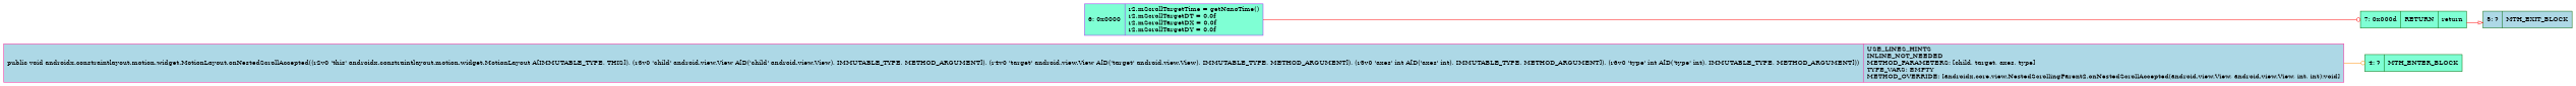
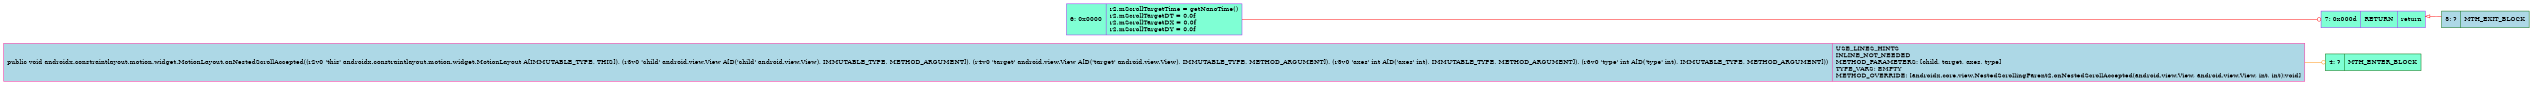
  digraph {
    rankdir=LR
    node [color=darkgreen fillcolor=aquamarine shape=record style=filled]
    edge [arrowhead=odot color=red]
    n1 [label="{4\:\ ?|MTH_ENTER_BLOCK\l}"]
    n2 [color=purple label="{6\:\ 0x0000|r2.mScrollTargetTime = getNanoTime()\lr2.mScrollTargetDT = 0.0f\lr2.mScrollTargetDX = 0.0f\lr2.mScrollTargetDY = 0.0f\l}"]
-   n3 [label="{7\:\ 0x000d|RETURN\l|return\l}"]
+   n3 [color=purple label="{7\:\ 0x000d|RETURN\l|return\l}"]
    n4 [fillcolor=lightblue label="{5\:\ ?|MTH_EXIT_BLOCK\l}"]
    n5 [color=deeppink fillcolor=lightblue label="{public void androidx.constraintlayout.motion.widget.MotionLayout.onNestedScrollAccepted((r2v0 'this' androidx.constraintlayout.motion.widget.MotionLayout A[IMMUTABLE_TYPE, THIS]), (r3v0 'child' android.view.View A[D('child' android.view.View), IMMUTABLE_TYPE, METHOD_ARGUMENT]), (r4v0 'target' android.view.View A[D('target' android.view.View), IMMUTABLE_TYPE, METHOD_ARGUMENT]), (r5v0 'axes' int A[D('axes' int), IMMUTABLE_TYPE, METHOD_ARGUMENT]), (r6v0 'type' int A[D('type' int), IMMUTABLE_TYPE, METHOD_ARGUMENT]))  | USE_LINES_HINTS\lINLINE_NOT_NEEDED\lMETHOD_PARAMETERS: [child, target, axes, type]\lTYPE_VARS: EMPTY\lMETHOD_OVERRIDE: [androidx.core.view.NestedScrollingParent2.onNestedScrollAccepted(android.view.View, android.view.View, int, int):void]\l}"]
    n2 -> n3
-   n3 -> n4 [arrowhead=onormal]
+   n4 -> n3 [arrowhead=onormal]
    n5 -> n1 [color=darkorange]
  }
